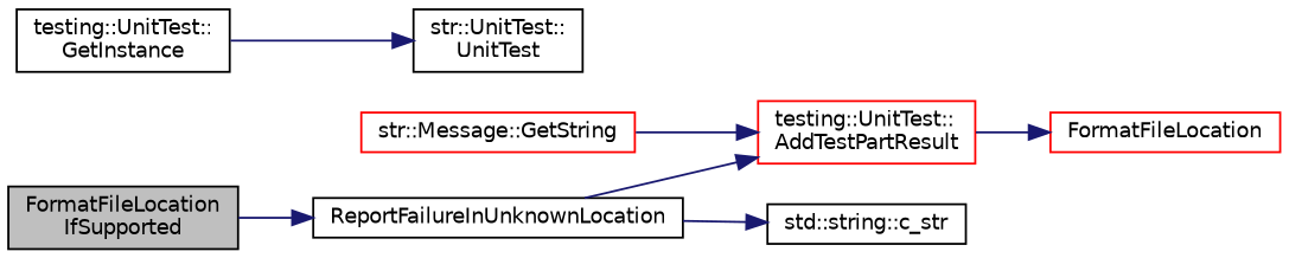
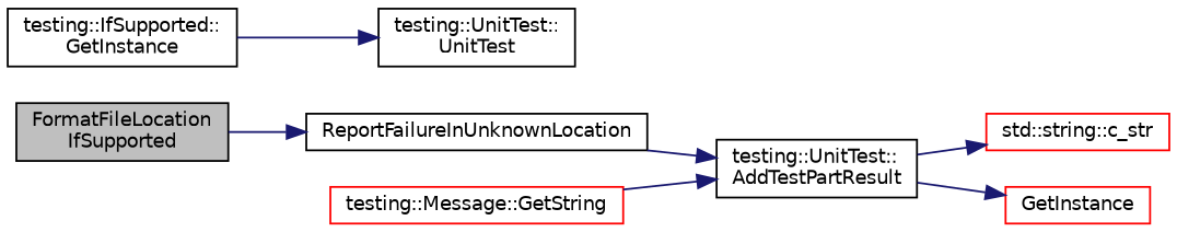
  digraph {
    rankdir=LR
    node [color=black fontname=Helvetica fontsize=10 shape=record]
    edge [color=midnightblue fontname=Helvetica fontsize=10 labelfontname=Helvetica labelfontsize=10 style=solid]
    n1 [fillcolor=grey75 fontcolor=black height=0.2 label="FormatFileLocation\lIfSupported" style=filled width=0.4]
    n2 [height=0.2 label=ReportFailureInUnknownLocation width=0.4]
-   n3 [color=red height=0.2 label="testing::UnitTest::\lAddTestPartResult" width=0.4]
-   n4 [height=0.2 label="std::string::c_str" width=0.4]
-   n5 [color=red height=0.2 label=FormatFileLocation width=0.4]
-   n6 [height=0.2 label="testing::UnitTest::\lGetInstance" width=0.4]
-   n7 [height=0.2 label="str::UnitTest::\lUnitTest" width=0.4]
-   n8 [color=red height=0.2 label="str::Message::GetString" width=0.4]
+   n3 [height=0.2 label="testing::UnitTest::\lAddTestPartResult" width=0.4]
+   n4 [color=red height=0.2 label="std::string::c_str" width=0.4]
+   n5 [color=red height=0.2 label=GetInstance width=0.4]
+   n6 [height=0.2 label="testing::IfSupported::\lGetInstance" width=0.4]
+   n7 [height=0.2 label="testing::UnitTest::\lUnitTest" width=0.4]
+   n8 [color=red height=0.2 label="testing::Message::GetString" width=0.4]
    n1 -> n2
    n2 -> n3
-   n2 -> n4
+   n3 -> n4
    n3 -> n5
    n6 -> n7
    n8 -> n3
  }
